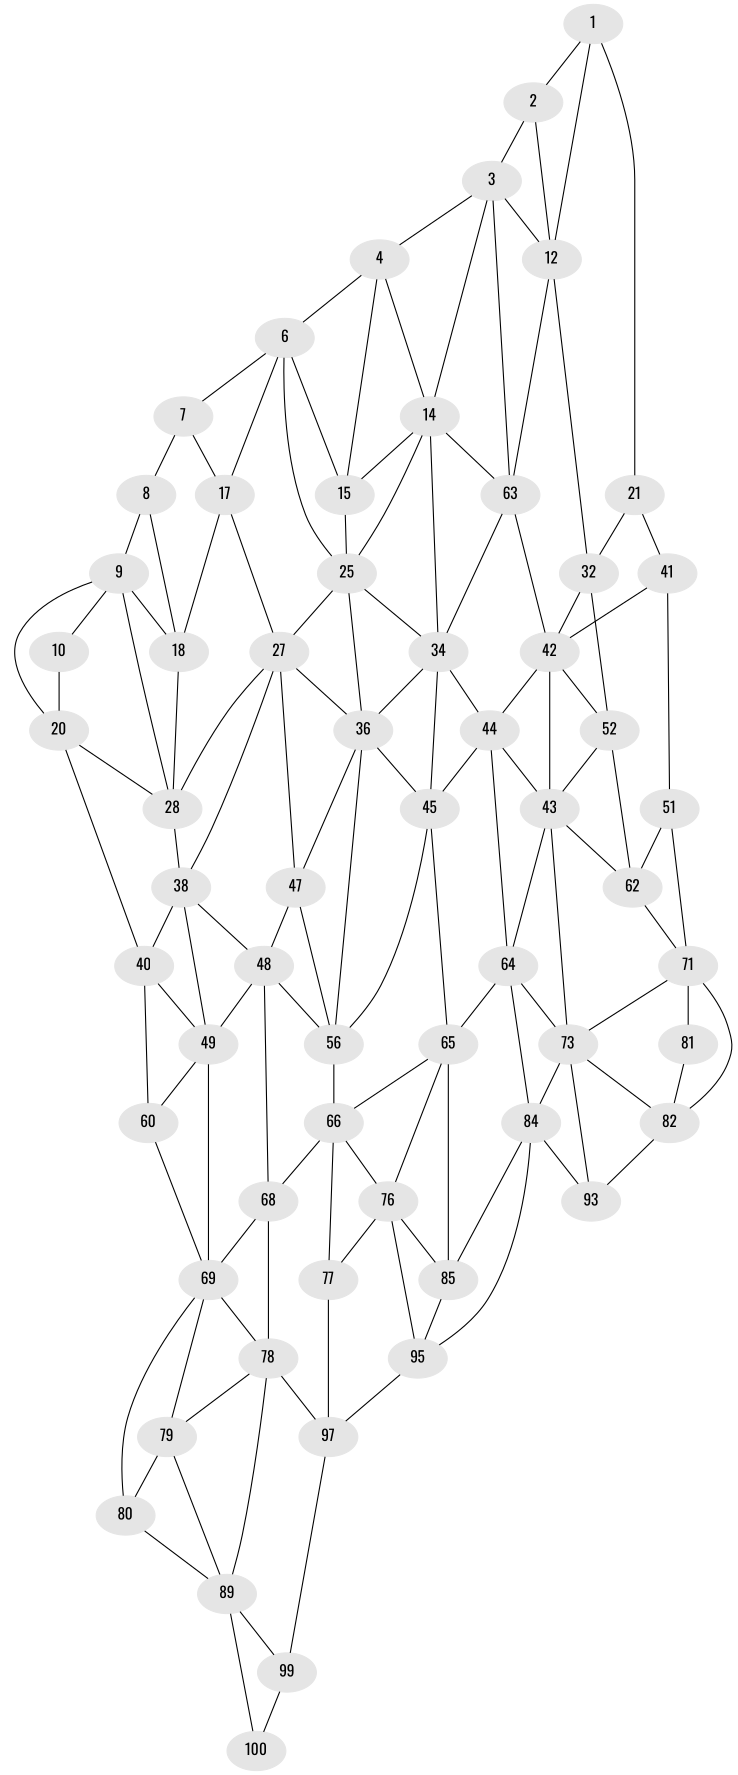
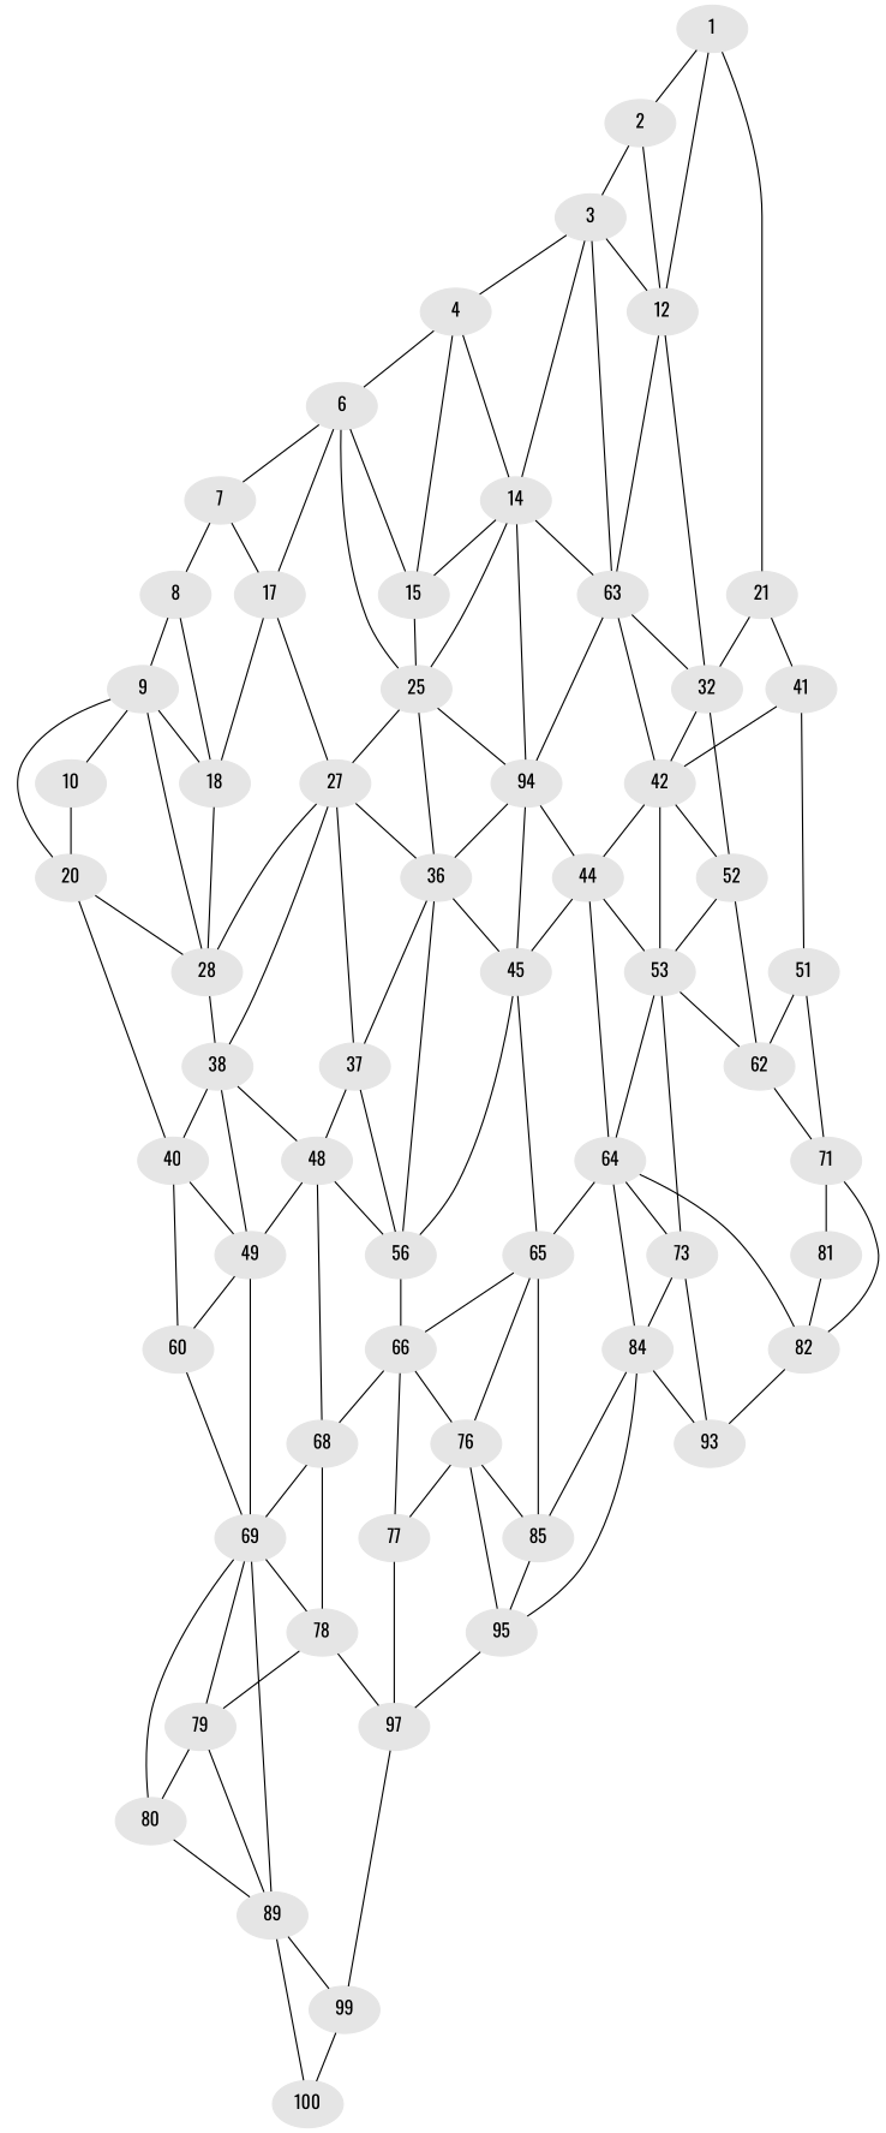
  graph {
    fontname=Oswald
    node [color=gray90 fontname=Oswald style=filled]
    edge [fontname=Oswald]
    1 [super="+11"]
    2
    12 [super="+22"]
    21 [super="+31"]
    3 [super="+13"]
    n6 [label=63 super="+33"]
    32
    41
    4 [super="+5"]
    14 [super="+24"]
    6 [super="+16"]
    15
    25 [super="+26"]
-   34 [super="+35"]
+   34 [super="+35" label=94]
    42 [super="+43"]
    7
    17
    8
    18
    27 [super="+37"]
    36 [super="+46"]
    9 [super="+19"]
    10
    20 [super="+30"]
    28 [super="+29"]
    40 [super="+50"]
    38 [super="+39"]
    52
    44 [super="+54"]
    45 [super="+55"]
-   47
+   47 [label=37]
    49 [super="+59"]
    60
    51 [super="+61"]
-   53 [super="+63" label=43]
+   53 [super="+63"]
    56 [super="+57"]
    48 [super="+58"]
    64 [super="+74"]
    65 [super="+75"]
    66 [super="+67"]
    68
    69 [super="+70"]
    62
    71 [super="+72"]
    73 [super="+83"]
    84 [super="+94"]
    76 [super="+86"]
    85
    78 [super="+88"]
    79
    80
    81 [super="+91"]
    82 [super="+92"]
    93
    77 [super="+87"]
    95 [super="+96"]
    97 [super="+98"]
    89 [super="+90"]
    99
    100
    1 -- 2
    1 -- 12
    1 -- 21
    2 -- 12
    2 -- 3
    12 -- n6
    12 -- 32
    21 -- 32
    21 -- 41
    3 -- 12
    3 -- n6
    3 -- 4
    3 -- 14
+   n6 -- 32
    n6 -- 34
    n6 -- 42
    32 -- 42
    32 -- 52
    41 -- 42
    41 -- 51
    4 -- 14
    4 -- 6
    4 -- 15
    14 -- n6
    14 -- 15
    14 -- 25
    14 -- 34
    6 -- 15
    6 -- 25
    6 -- 7
    6 -- 17
    15 -- 25
    25 -- 34
    25 -- 27
    25 -- 36
    34 -- 36
    34 -- 44
    34 -- 45
    42 -- 52
    42 -- 44
    42 -- 53
    7 -- 17
    7 -- 8
    17 -- 18
    17 -- 27
    8 -- 18
    8 -- 9
    18 -- 28
    27 -- 36
    27 -- 28
    27 -- 38
    27 -- 47
    36 -- 45
    36 -- 47
    36 -- 56
    9 -- 18
    9 -- 10
    9 -- 20
    9 -- 28
    10 -- 20
    20 -- 28
    20 -- 40
    28 -- 38 [weight=2]
    40 -- 49
    40 -- 60
    38 -- 40
    38 -- 49
    38 -- 48
    52 -- 53
    52 -- 62
    44 -- 45 [weight=2]
    44 -- 53
    44 -- 64
    45 -- 56
    45 -- 65
    47 -- 56
    47 -- 48
    49 -- 60
    49 -- 69
    60 -- 69
    51 -- 62
    51 -- 71
    53 -- 64
    53 -- 62
    53 -- 73
    56 -- 66 [weight=2]
    48 -- 49 [weight=2]
    48 -- 56
    48 -- 68
    64 -- 65 [weight=2]
    64 -- 73
    64 -- 84
    65 -- 66
    65 -- 76
    65 -- 85
    66 -- 68
    66 -- 76
    66 -- 77
    68 -- 69
    68 -- 78
    69 -- 78 [weight=2]
    69 -- 79
    69 -- 80
    62 -- 71
-   71 -- 73
    71 -- 81
    71 -- 82
    73 -- 84
-   73 -- 82
+   64 -- 82
    73 -- 93
    84 -- 85
    84 -- 93
    84 -- 95
    76 -- 85
    76 -- 77 [weight=2]
    76 -- 95
    85 -- 95
    78 -- 79
    78 -- 97
-   78 -- 89
+   69 -- 89
    79 -- 80
    79 -- 89
    80 -- 89
    81 -- 82 [weight=2]
    82 -- 93
    77 -- 97
    95 -- 97
    97 -- 99
    89 -- 99
    89 -- 100
    99 -- 100
  }
